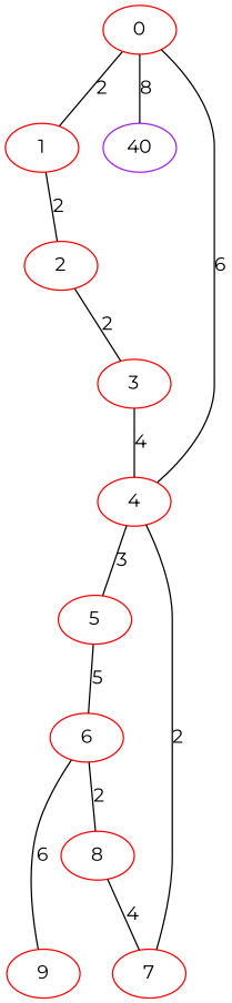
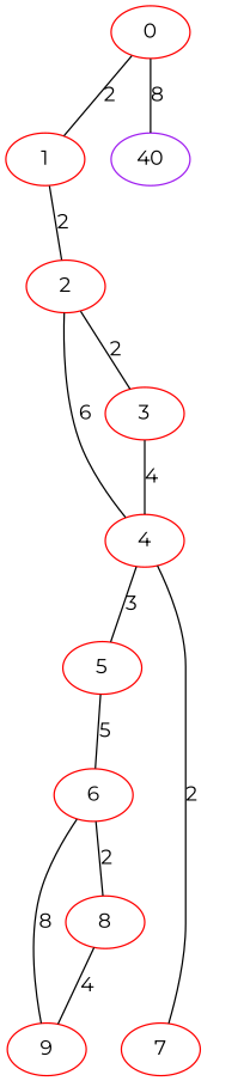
  graph {
    fontname=Montserrat
    node [color=red fontname=Montserrat weight=1]
    edge [fontname=Montserrat]
    0
    1
    n3 [color=purple label=40 weight=4]
    2
    3
    4
    5
    7
    6
    8
    9
    0 -- 1 [label=2]
    0 -- n3 [label=8]
    1 -- 2 [label=2]
    2 -- 3 [label=2]
-   0 -- 4 [label=6]
+   2 -- 4 [label=6]
    3 -- 4 [label=4]
    4 -- 5 [label=3]
    4 -- 7 [label=2]
    5 -- 6 [label=5]
    6 -- 8 [label=2]
-   6 -- 9 [label=6]
-   8 -- 7 [label=4]
+   6 -- 9 [label=8]
+   8 -- 9 [label=4]
  }
